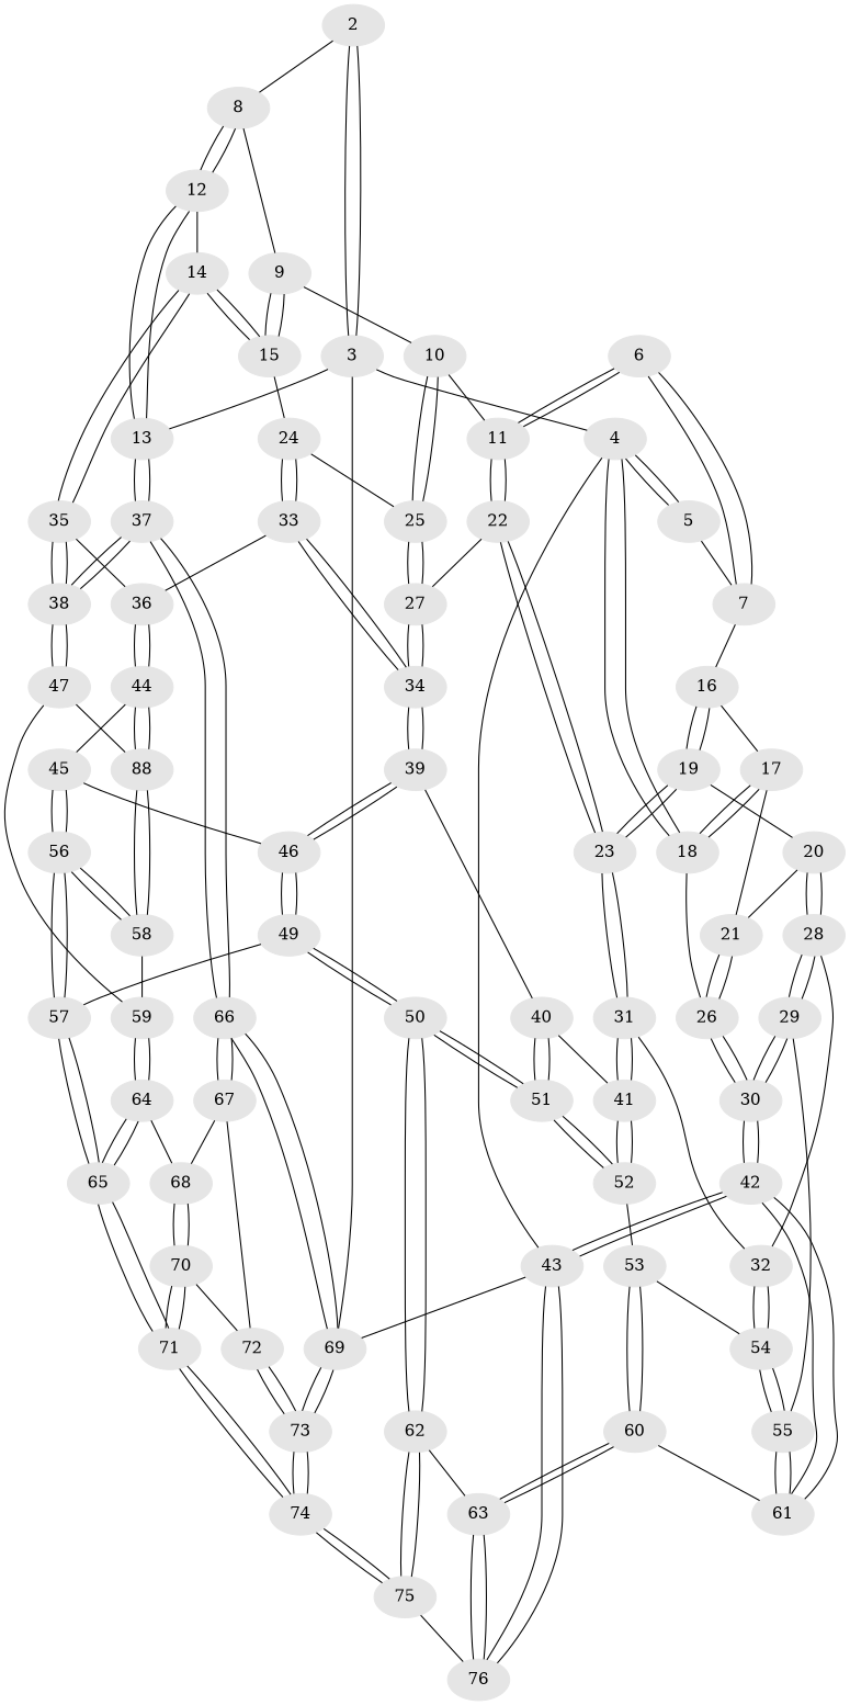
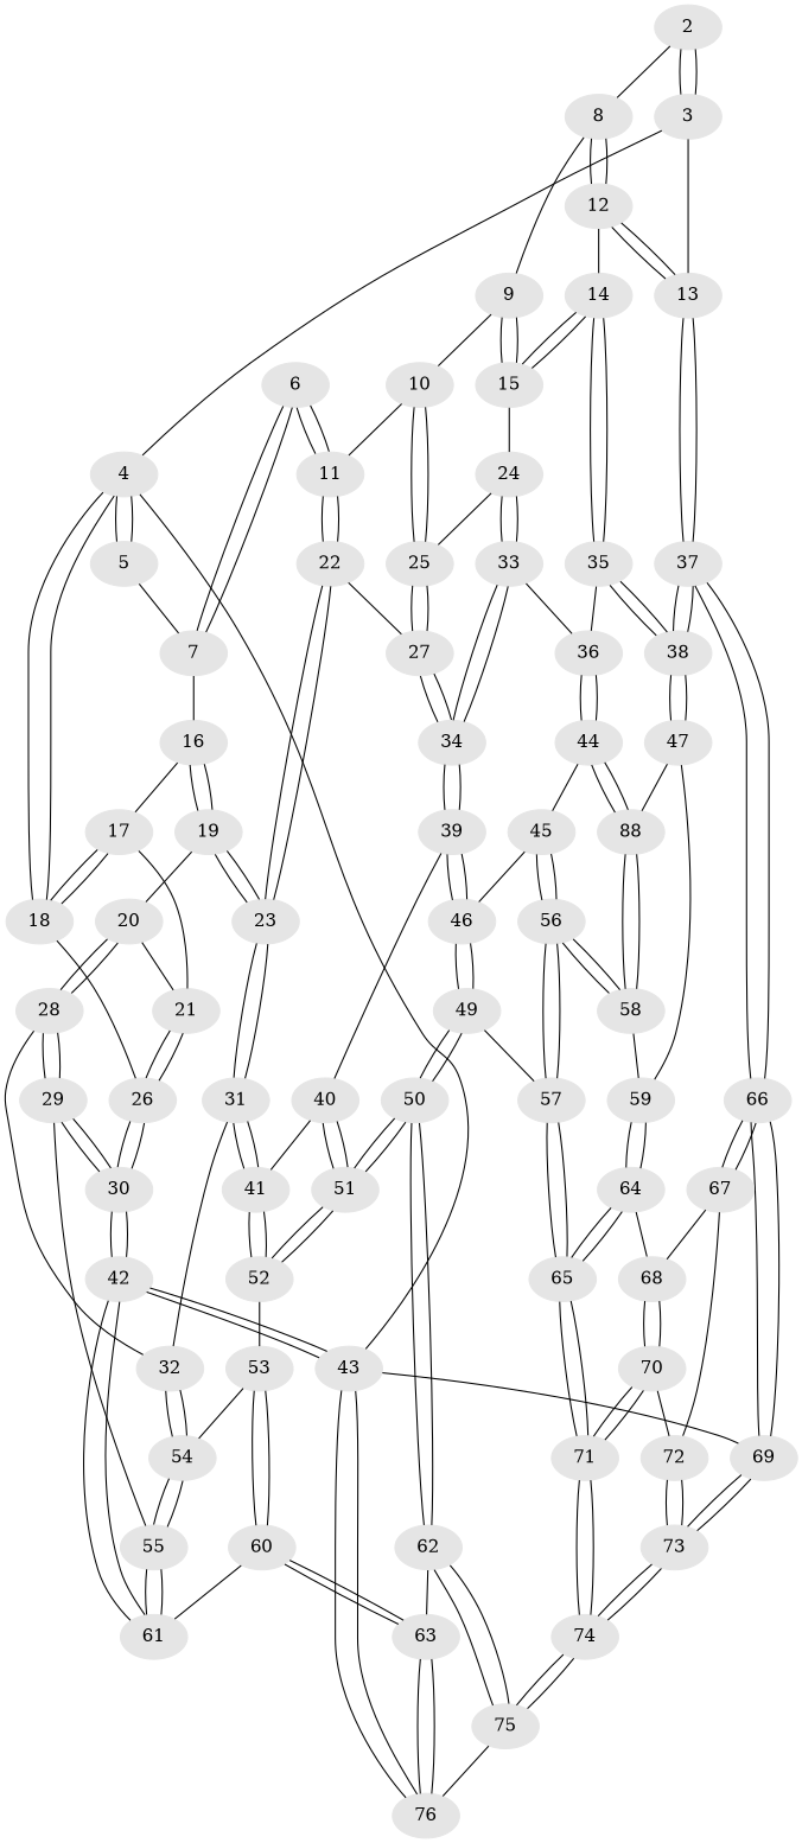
  graph {
    node [color=gray90 style=filled]
    2
    3
    8
    6
    7
    11
    4
    13
    69
    9
    12
    5
    18
    43
    37
    73
    26
    76
    16
    22
    17
    19
    10
    15
    14
    25
    24
    27
    23
    35
    38
    66
    36
    33
    21
    20
    30
    28
    31
    29
    32
    34
    41
    42
    39
    55
    54
    61
    52
    44
    40
    46
    47
    45
    n55 [label=88]
    67
    59
    51
    49
    53
    56
    58
    57
    50
    64
    62
    65
    63
    75
    60
    71
    68
    70
    74
    72
    2 -- 3
    2 -- 3
    2 -- 8
    3 -- 4
    3 -- 13
-   3 -- 69
    8 -- 9
    8 -- 12
    8 -- 12
    6 -- 7
    6 -- 7
    6 -- 11
    6 -- 11
    7 -- 16
    11 -- 22
    11 -- 22
    4 -- 5
    4 -- 5
    4 -- 18
    4 -- 18
    4 -- 43
    13 -- 37
    13 -- 37
    69 -- 73
    69 -- 73
    9 -- 10
    9 -- 15
    9 -- 15
    12 -- 13
    12 -- 13
    12 -- 14
    5 -- 7
    18 -- 26
    43 -- 69
    43 -- 76
    43 -- 76
    37 -- 38
    37 -- 38
    37 -- 66
    37 -- 66
    73 -- 74
    73 -- 74
    26 -- 30
    26 -- 30
    16 -- 17
    16 -- 19
    16 -- 19
    22 -- 27
    22 -- 23
    22 -- 23
    17 -- 18
    17 -- 18
    17 -- 21
    19 -- 23
    19 -- 23
    19 -- 20
    10 -- 11
    10 -- 25
    10 -- 25
    15 -- 24
    14 -- 15
    14 -- 15
    14 -- 35
    14 -- 35
    25 -- 27
    25 -- 27
    24 -- 25
    24 -- 33
    24 -- 33
    27 -- 34
    27 -- 34
    23 -- 31
    23 -- 31
    35 -- 38
    35 -- 38
    35 -- 36
    38 -- 47
    38 -- 47
    66 -- 69
    66 -- 69
    66 -- 67
    66 -- 67
    36 -- 44
    36 -- 44
    33 -- 36
    33 -- 34
    33 -- 34
    21 -- 26
    21 -- 26
    20 -- 21
    20 -- 28
    20 -- 28
    30 -- 42
    30 -- 42
    28 -- 29
    28 -- 29
    28 -- 32
    31 -- 32
    31 -- 41
    31 -- 41
    29 -- 30
    29 -- 30
    29 -- 55
    32 -- 54
    32 -- 54
    34 -- 39
    34 -- 39
    41 -- 52
    41 -- 52
    42 -- 43
    42 -- 43
    42 -- 61
    42 -- 61
    39 -- 40
    39 -- 46
    39 -- 46
    55 -- 61
    55 -- 61
    54 -- 55
    54 -- 55
    52 -- 53
    44 -- 45
    44 -- n55
    44 -- n55
    40 -- 41
    40 -- 51
    40 -- 51
    46 -- 49
    46 -- 49
    47 -- n55
    47 -- 59
    45 -- 46
    45 -- 56
    45 -- 56
    n55 -- 58
    n55 -- 58
    67 -- 68
    67 -- 72
    59 -- 64
    59 -- 64
    51 -- 52
    51 -- 52
    49 -- 57
    49 -- 50
    49 -- 50
    53 -- 54
    53 -- 60
    53 -- 60
    56 -- 58
    56 -- 58
    56 -- 57
    56 -- 57
    58 -- 59
    57 -- 65
    57 -- 65
    50 -- 51
    50 -- 51
    50 -- 62
    50 -- 62
    64 -- 65
    64 -- 65
    64 -- 68
    62 -- 63
    62 -- 75
    62 -- 75
    65 -- 71
    65 -- 71
    63 -- 76
    63 -- 76
    75 -- 76
    60 -- 61
    60 -- 63
    60 -- 63
    71 -- 74
    71 -- 74
    68 -- 70
    68 -- 70
    70 -- 71
    70 -- 71
    70 -- 72
    74 -- 75
    74 -- 75
    72 -- 73
    72 -- 73
  }
